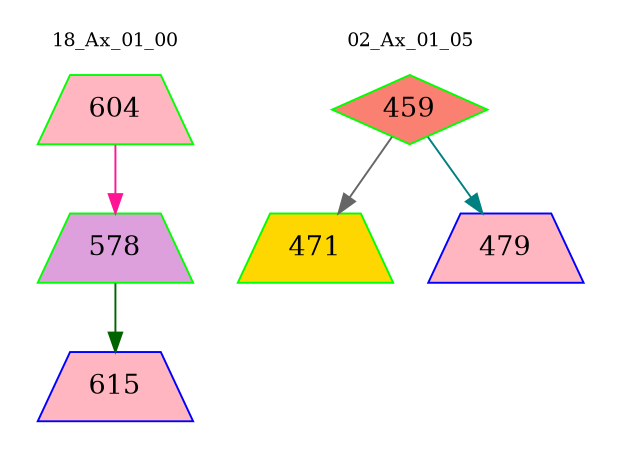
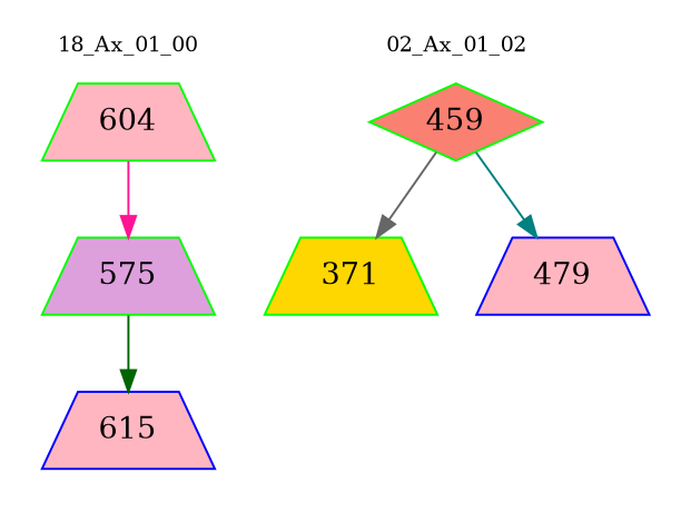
  digraph {
    node [color=green fillcolor=lightpink shape=trapezium style=filled]
    n1 [label=604]
-   n2 [fillcolor=plum label=578]
+   n2 [fillcolor=plum label=575]
    n3 [color=blue label=615]
-   n4 [fillcolor=gold label=471]
+   n4 [fillcolor=gold label=371]
    n5 [fillcolor=salmon label=459 shape=diamond]
    n6 [color=blue label=479]
    subgraph cluster_1 {
      color=white
      fontsize=10
      label="18_Ax_01_00"
      n1
      n2
      n3
    }
    subgraph cluster_2 {
      color=white
      fontsize=10
-     label="02_Ax_01_05"
+     label="02_Ax_01_02"
      n4
      n5
      n6
    }
    n1 -> n2 [color=deeppink]
    n2 -> n3 [color=darkgreen]
    n5 -> n4 [color=gray40]
    n5 -> n6 [color=teal]
  }
